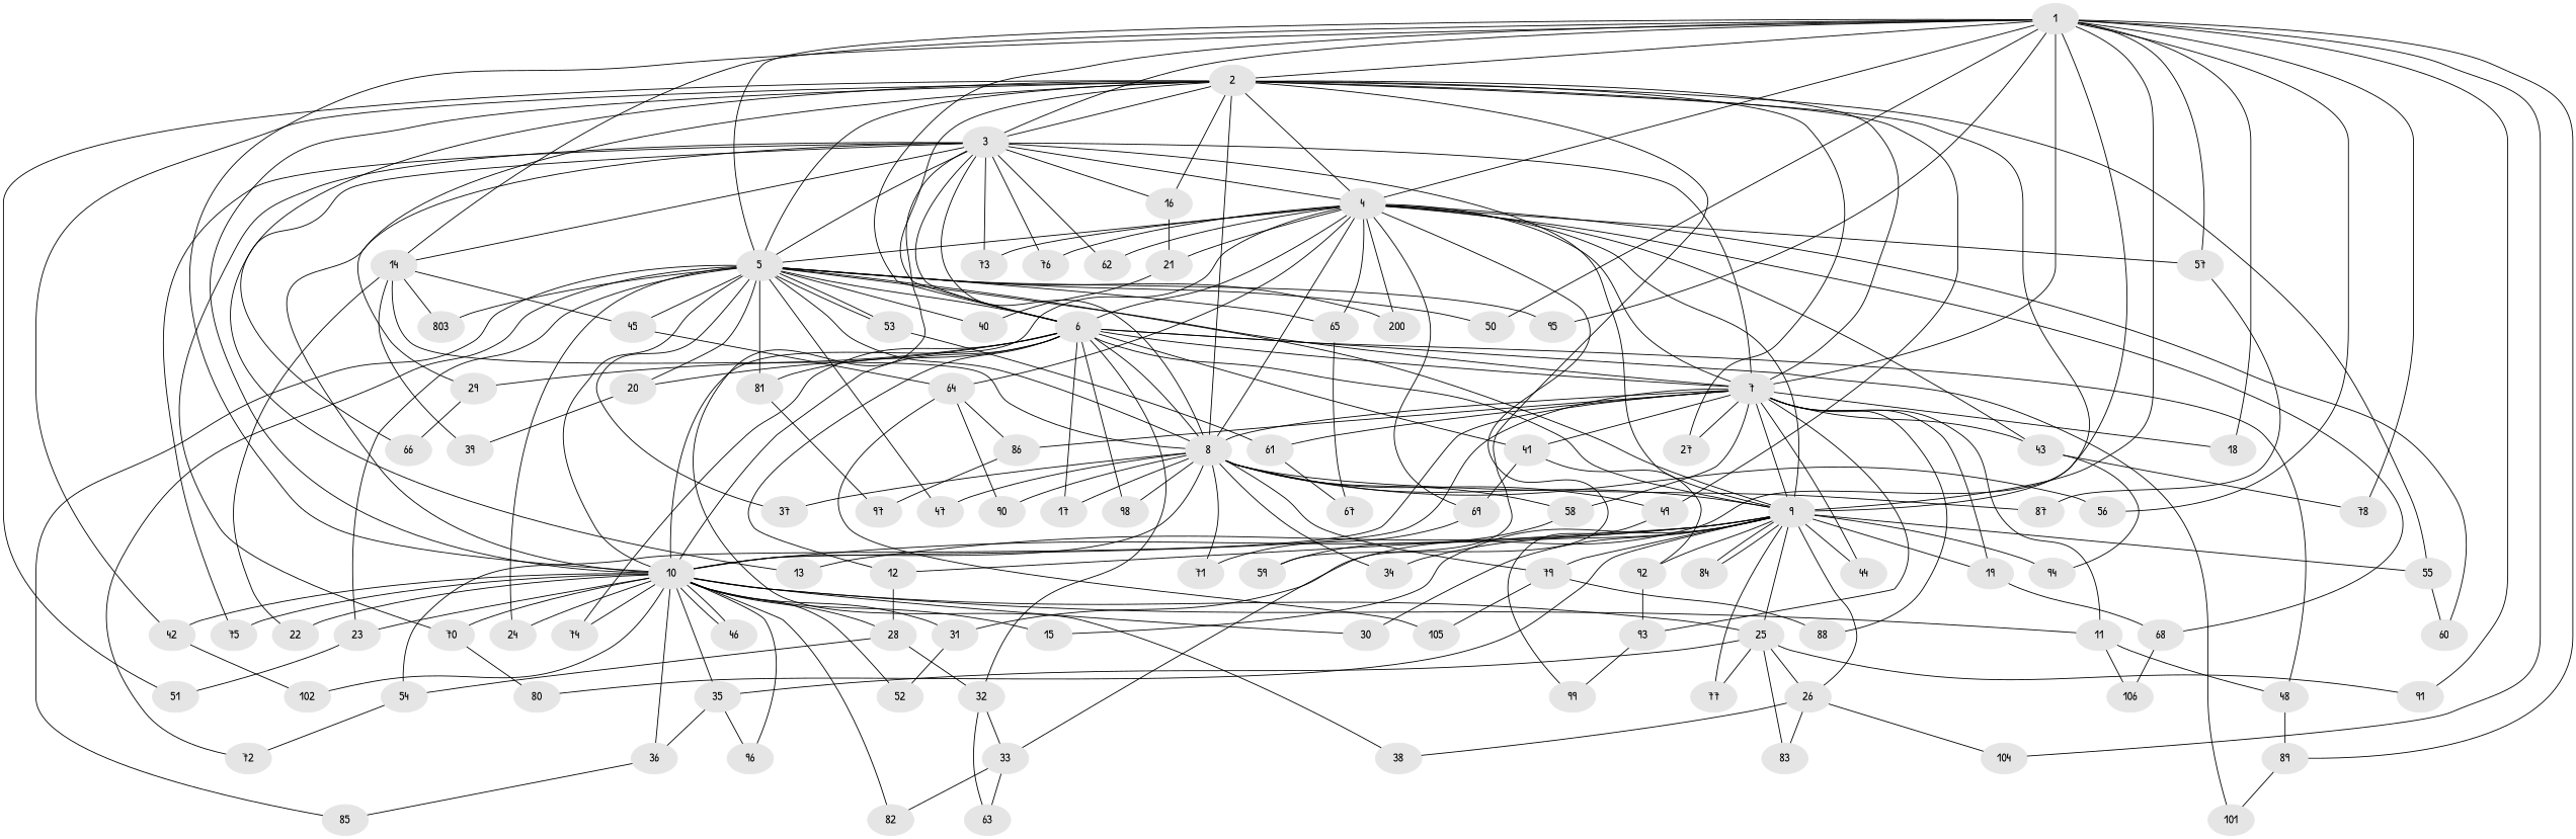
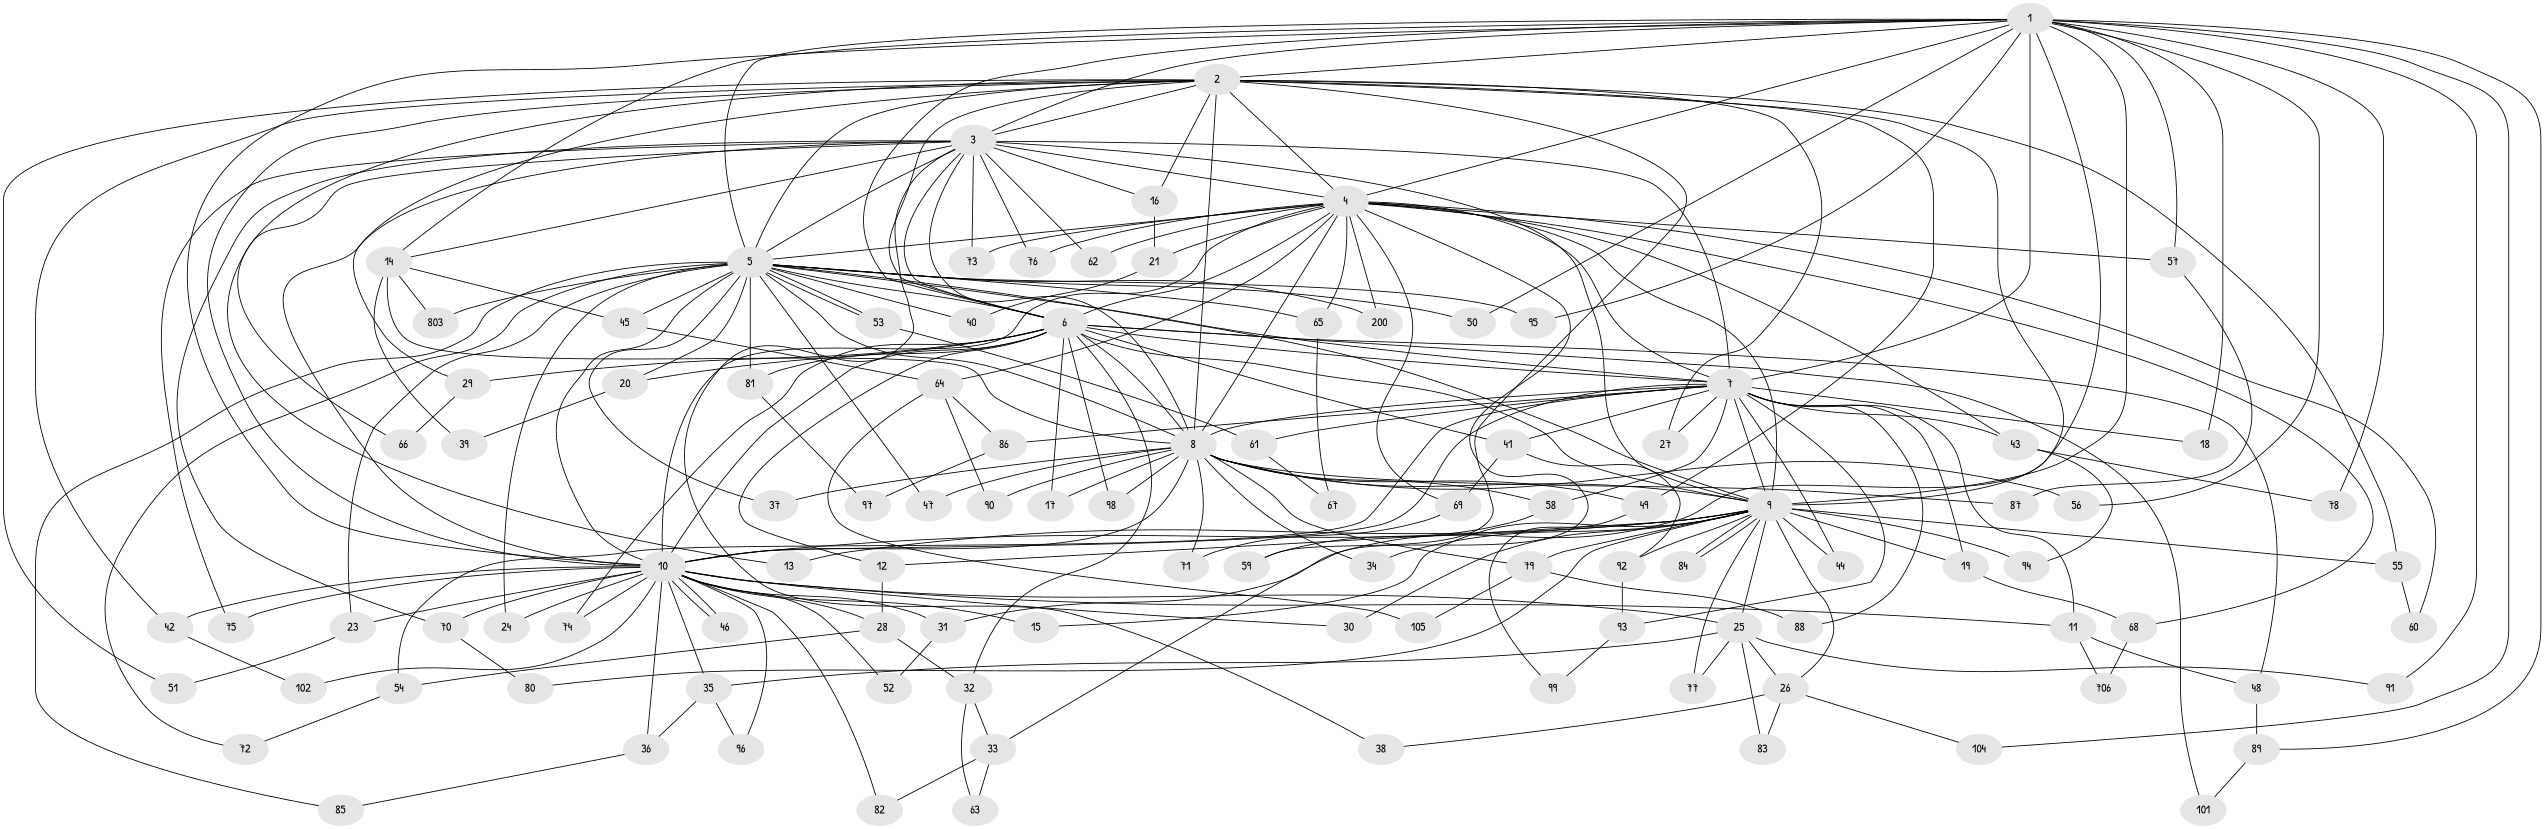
  graph {
    fontname="Patrick Hand"
    node [color=gray90 fontname="Patrick Hand" style=filled]
    edge [fontname="Patrick Hand"]
    1
    2
    3
    4
    5
    6
    7
    9
    10
    14
    18
    31
    50
    56
    57
    78
    89
    91
    95
    104
    8
    16
    27
    29
    42
    49
    51
    55
    59
    66
    13
    38
    62
    70
    73
    75
    76
    21
    33
    43
    60
    64
    65
    68
    69
    n46 [label=200]
    20
    23
    24
    37
    40
    45
    47
    53
    72
    81
    85
    n58 [label=803]
    12
    17
    32
    41
    48
    74
    98
    101
    11
    19
    44
    54
    58
    61
    86
    88
    93
    34
    71
    79
    87
    90
    15
    25
    26
    30
    77
    80
    84
    92
    94
-   22
    28
    35
    36
    46
    52
    82
    96
    102
    39
    99
    63
    105
    67
-   106
+   106 [label=706]
    97
    83
    1 -- 2
    1 -- 3
    1 -- 4
    1 -- 5
    1 -- 6
    1 -- 7
    1 -- 9
    1 -- 10
    1 -- 14
    1 -- 18
    1 -- 31
    1 -- 50
    1 -- 56
    1 -- 57
    1 -- 78
    1 -- 89
    1 -- 91
    1 -- 95
    1 -- 104
    2 -- 3
    2 -- 4
    2 -- 5
    2 -- 6
-   2 -- 7
    2 -- 9
    2 -- 10
    2 -- 8
    2 -- 16
    2 -- 27
    2 -- 29
    2 -- 42
    2 -- 49
    2 -- 51
    2 -- 55
    2 -- 59
    2 -- 66
    3 -- 4
    3 -- 5
    3 -- 6
    3 -- 7
    3 -- 9
    3 -- 10
    3 -- 14
    3 -- 8
    3 -- 16
    3 -- 13
    3 -- 38
    3 -- 62
    3 -- 70
    3 -- 73
    3 -- 75
    3 -- 76
    4 -- 5
    4 -- 6
    4 -- 7
    4 -- 9
    4 -- 10
    4 -- 57
    4 -- 8
    4 -- 62
    4 -- 73
    4 -- 76
    4 -- 21
    4 -- 33
    4 -- 43
    4 -- 60
    4 -- 64
    4 -- 65
    4 -- 68
    4 -- 69
    4 -- n46
    5 -- 6
    5 -- 7
    5 -- 9
    5 -- 10
    5 -- 50
    5 -- 95
    5 -- 8
    5 -- 65
    5 -- n46
    5 -- 20
    5 -- 23
    5 -- 24
    5 -- 37
    5 -- 40
    5 -- 45
    5 -- 47
    5 -- 53
    5 -- 53
    5 -- 72
    5 -- 81
    5 -- 85
    5 -- n58
    6 -- 7
    6 -- 9
    6 -- 10
    6 -- 8
    6 -- 29
    6 -- 20
    6 -- 81
    6 -- 12
    6 -- 17
    6 -- 32
    6 -- 41
    6 -- 48
    6 -- 74
    6 -- 98
    6 -- 101
    7 -- 9
    7 -- 10
    7 -- 18
    7 -- 8
    7 -- 27
    7 -- 43
    7 -- 41
    7 -- 11
    7 -- 19
    7 -- 44
    7 -- 54
    7 -- 58
    7 -- 61
    7 -- 86
    7 -- 88
    7 -- 93
    9 -- 10
    9 -- 55
    9 -- 13
    9 -- 12
    9 -- 19
    9 -- 44
    9 -- 34
    9 -- 79
    9 -- 15
    9 -- 25
    9 -- 26
    9 -- 30
    9 -- 77
    9 -- 80
    9 -- 84
    9 -- 84
    9 -- 92
    9 -- 94
    10 -- 31
    10 -- 42
    10 -- 70
    10 -- 75
    10 -- 23
    10 -- 24
    10 -- 74
    10 -- 11
    10 -- 15
    10 -- 25
    10 -- 30
-   10 -- 22
    10 -- 28
    10 -- 35
    10 -- 36
    10 -- 46
    10 -- 46
    10 -- 52
    10 -- 82
    10 -- 96
    10 -- 102
    14 -- 8
    14 -- 45
    14 -- n58
-   14 -- 22
    14 -- 39
    31 -- 52
    57 -- 87
    89 -- 101
    8 -- 9
    8 -- 10
    8 -- 56
    8 -- 49
    8 -- 37
    8 -- 47
    8 -- 17
    8 -- 98
    8 -- 58
    8 -- 34
    8 -- 71
    8 -- 79
    8 -- 87
    8 -- 90
    16 -- 21
    29 -- 66
    42 -- 102
    49 -- 99
    55 -- 60
    70 -- 80
    21 -- 40
    33 -- 82
    33 -- 63
    43 -- 78
    43 -- 94
    64 -- 86
    64 -- 90
    64 -- 105
    65 -- 67
    68 -- 106
    69 -- 71
    20 -- 39
    23 -- 51
    45 -- 64
    53 -- 61
    81 -- 97
    12 -- 28
    32 -- 33
    32 -- 63
    41 -- 69
    41 -- 92
    48 -- 89
    11 -- 48
    11 -- 106
    19 -- 68
    54 -- 72
    58 -- 59
    61 -- 67
    86 -- 97
    93 -- 99
    79 -- 88
    79 -- 105
    25 -- 91
    25 -- 26
    25 -- 77
    25 -- 35
    25 -- 83
    26 -- 104
    26 -- 38
    26 -- 83
    92 -- 93
    28 -- 32
    28 -- 54
    35 -- 36
    35 -- 96
    36 -- 85
  }
